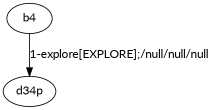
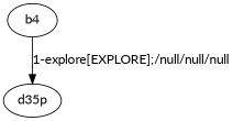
  digraph {
    fontname=Lato
    node [fontname=Lato]
    b4
-   d34p
+   d34p [label=d35p]
    b4 -> d34p [label="1-explore[EXPLORE];/null/null/null" fontname=Lato]
  }
